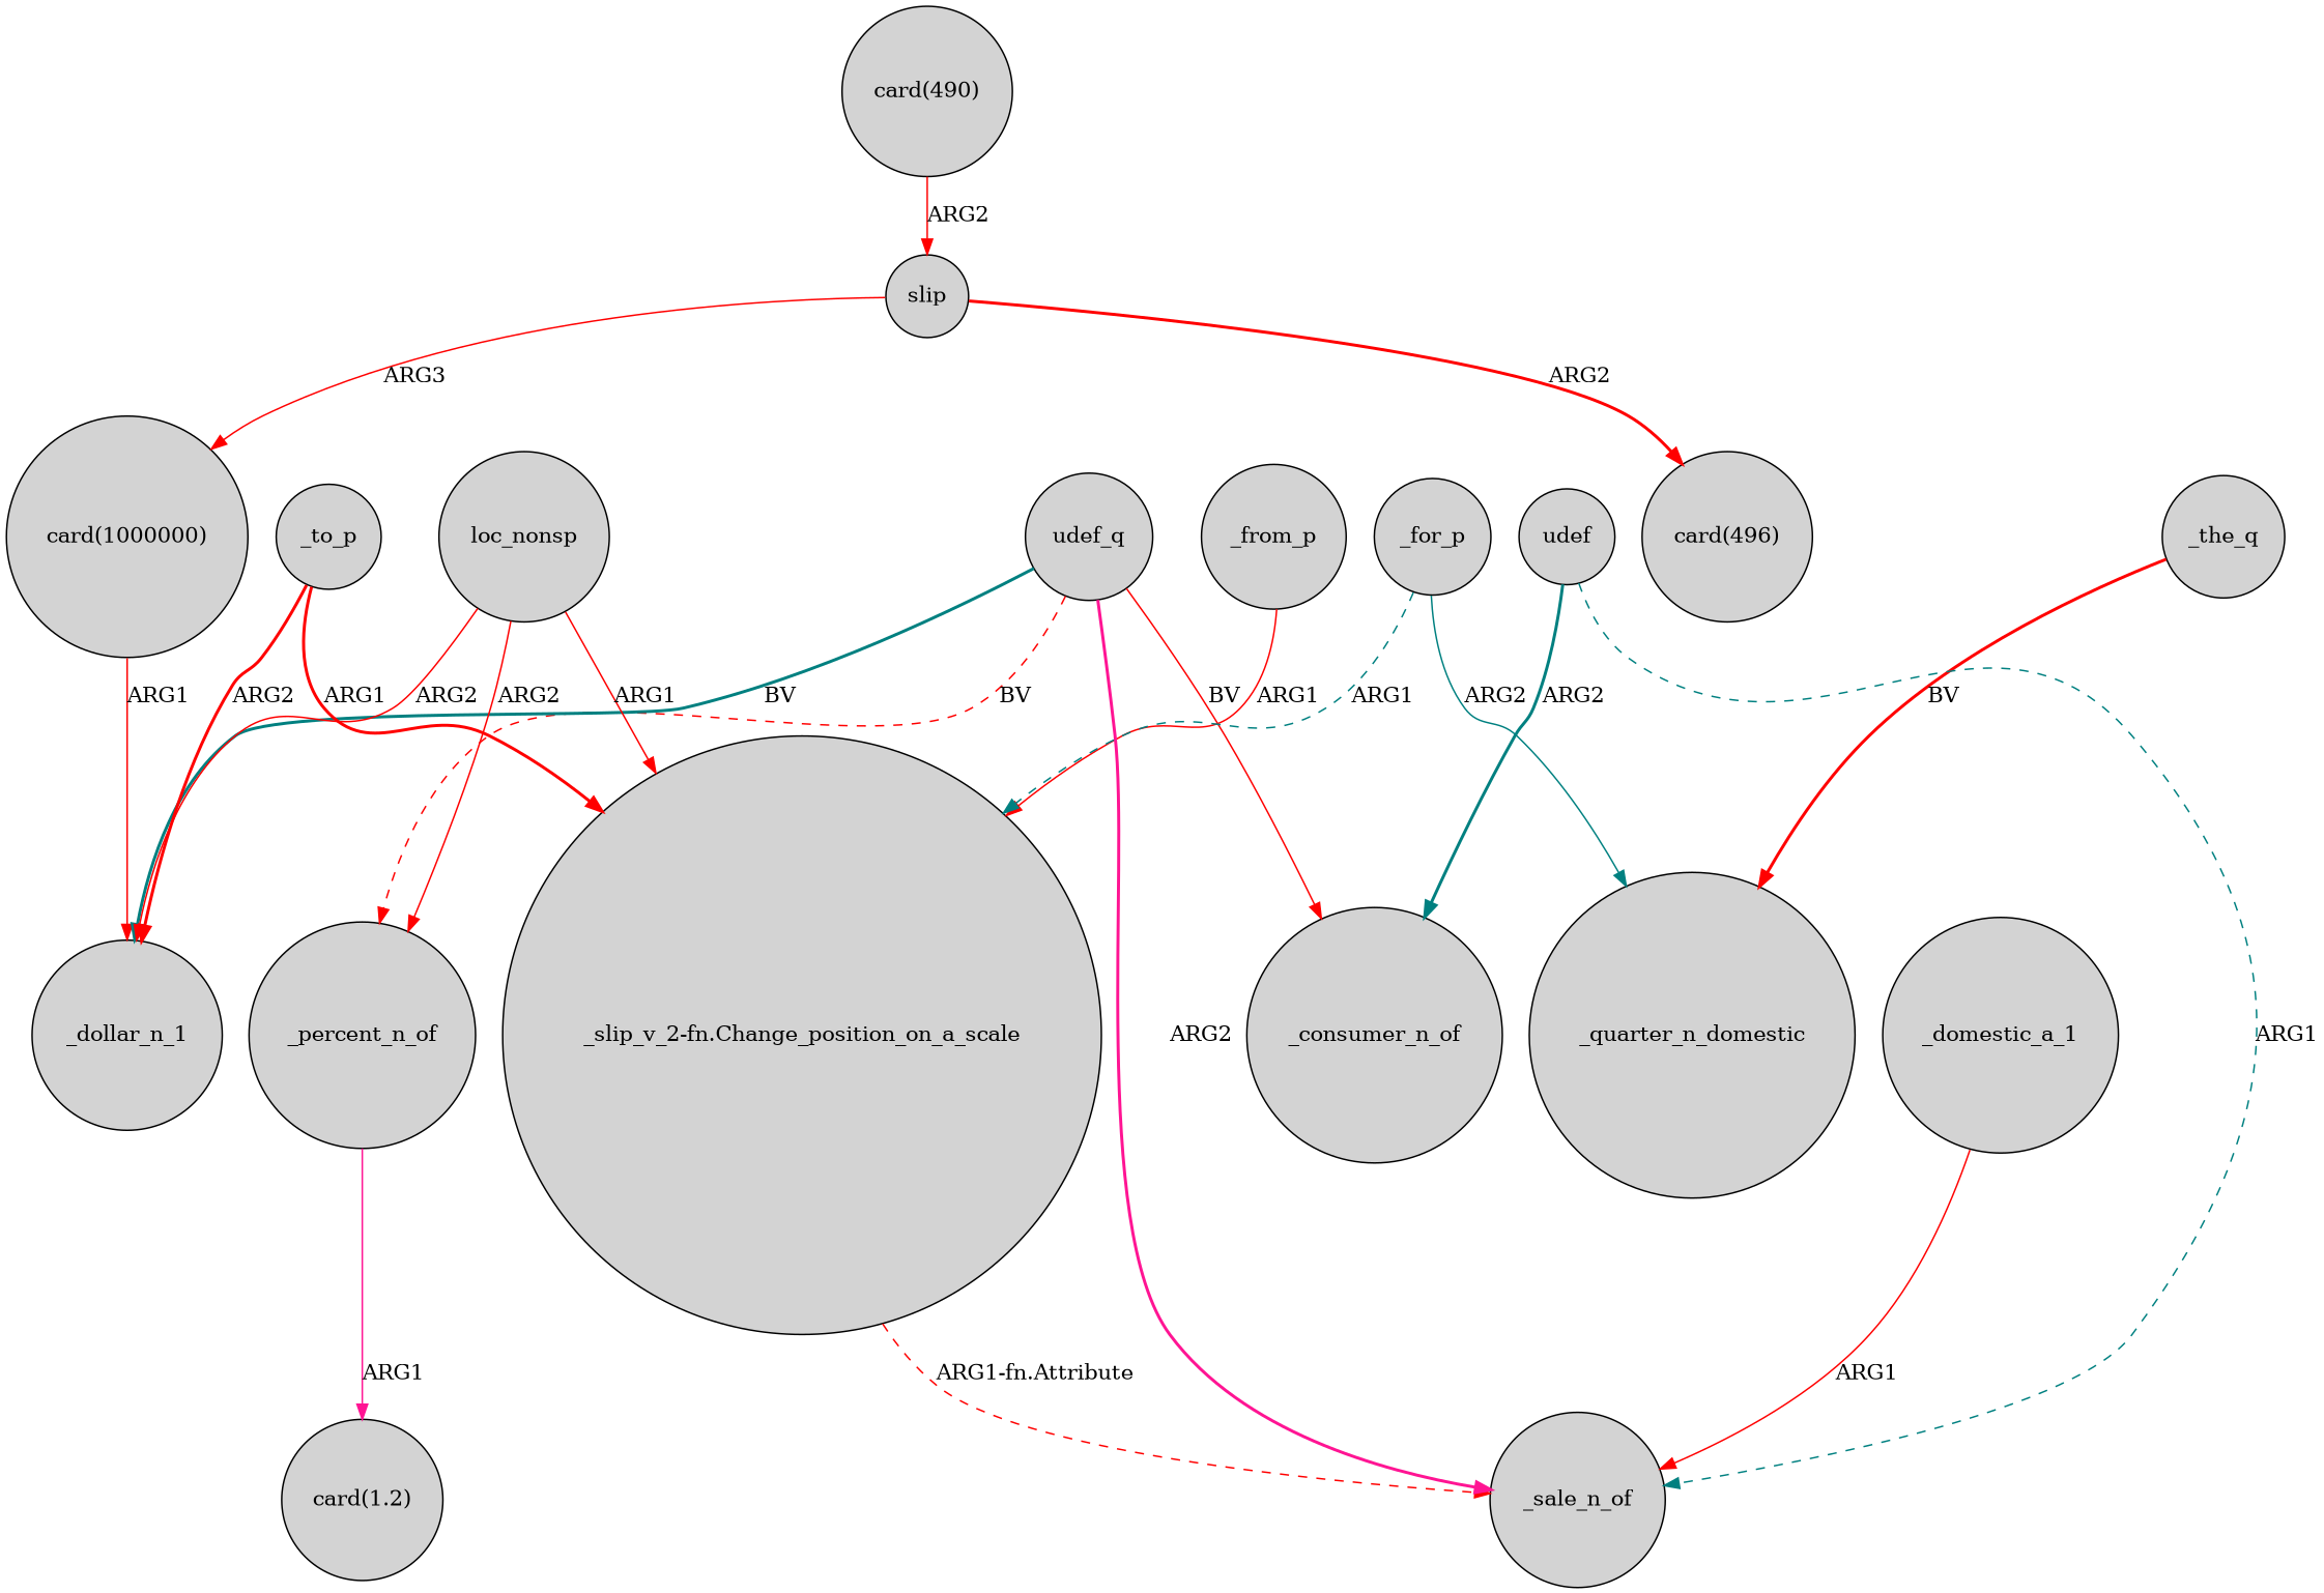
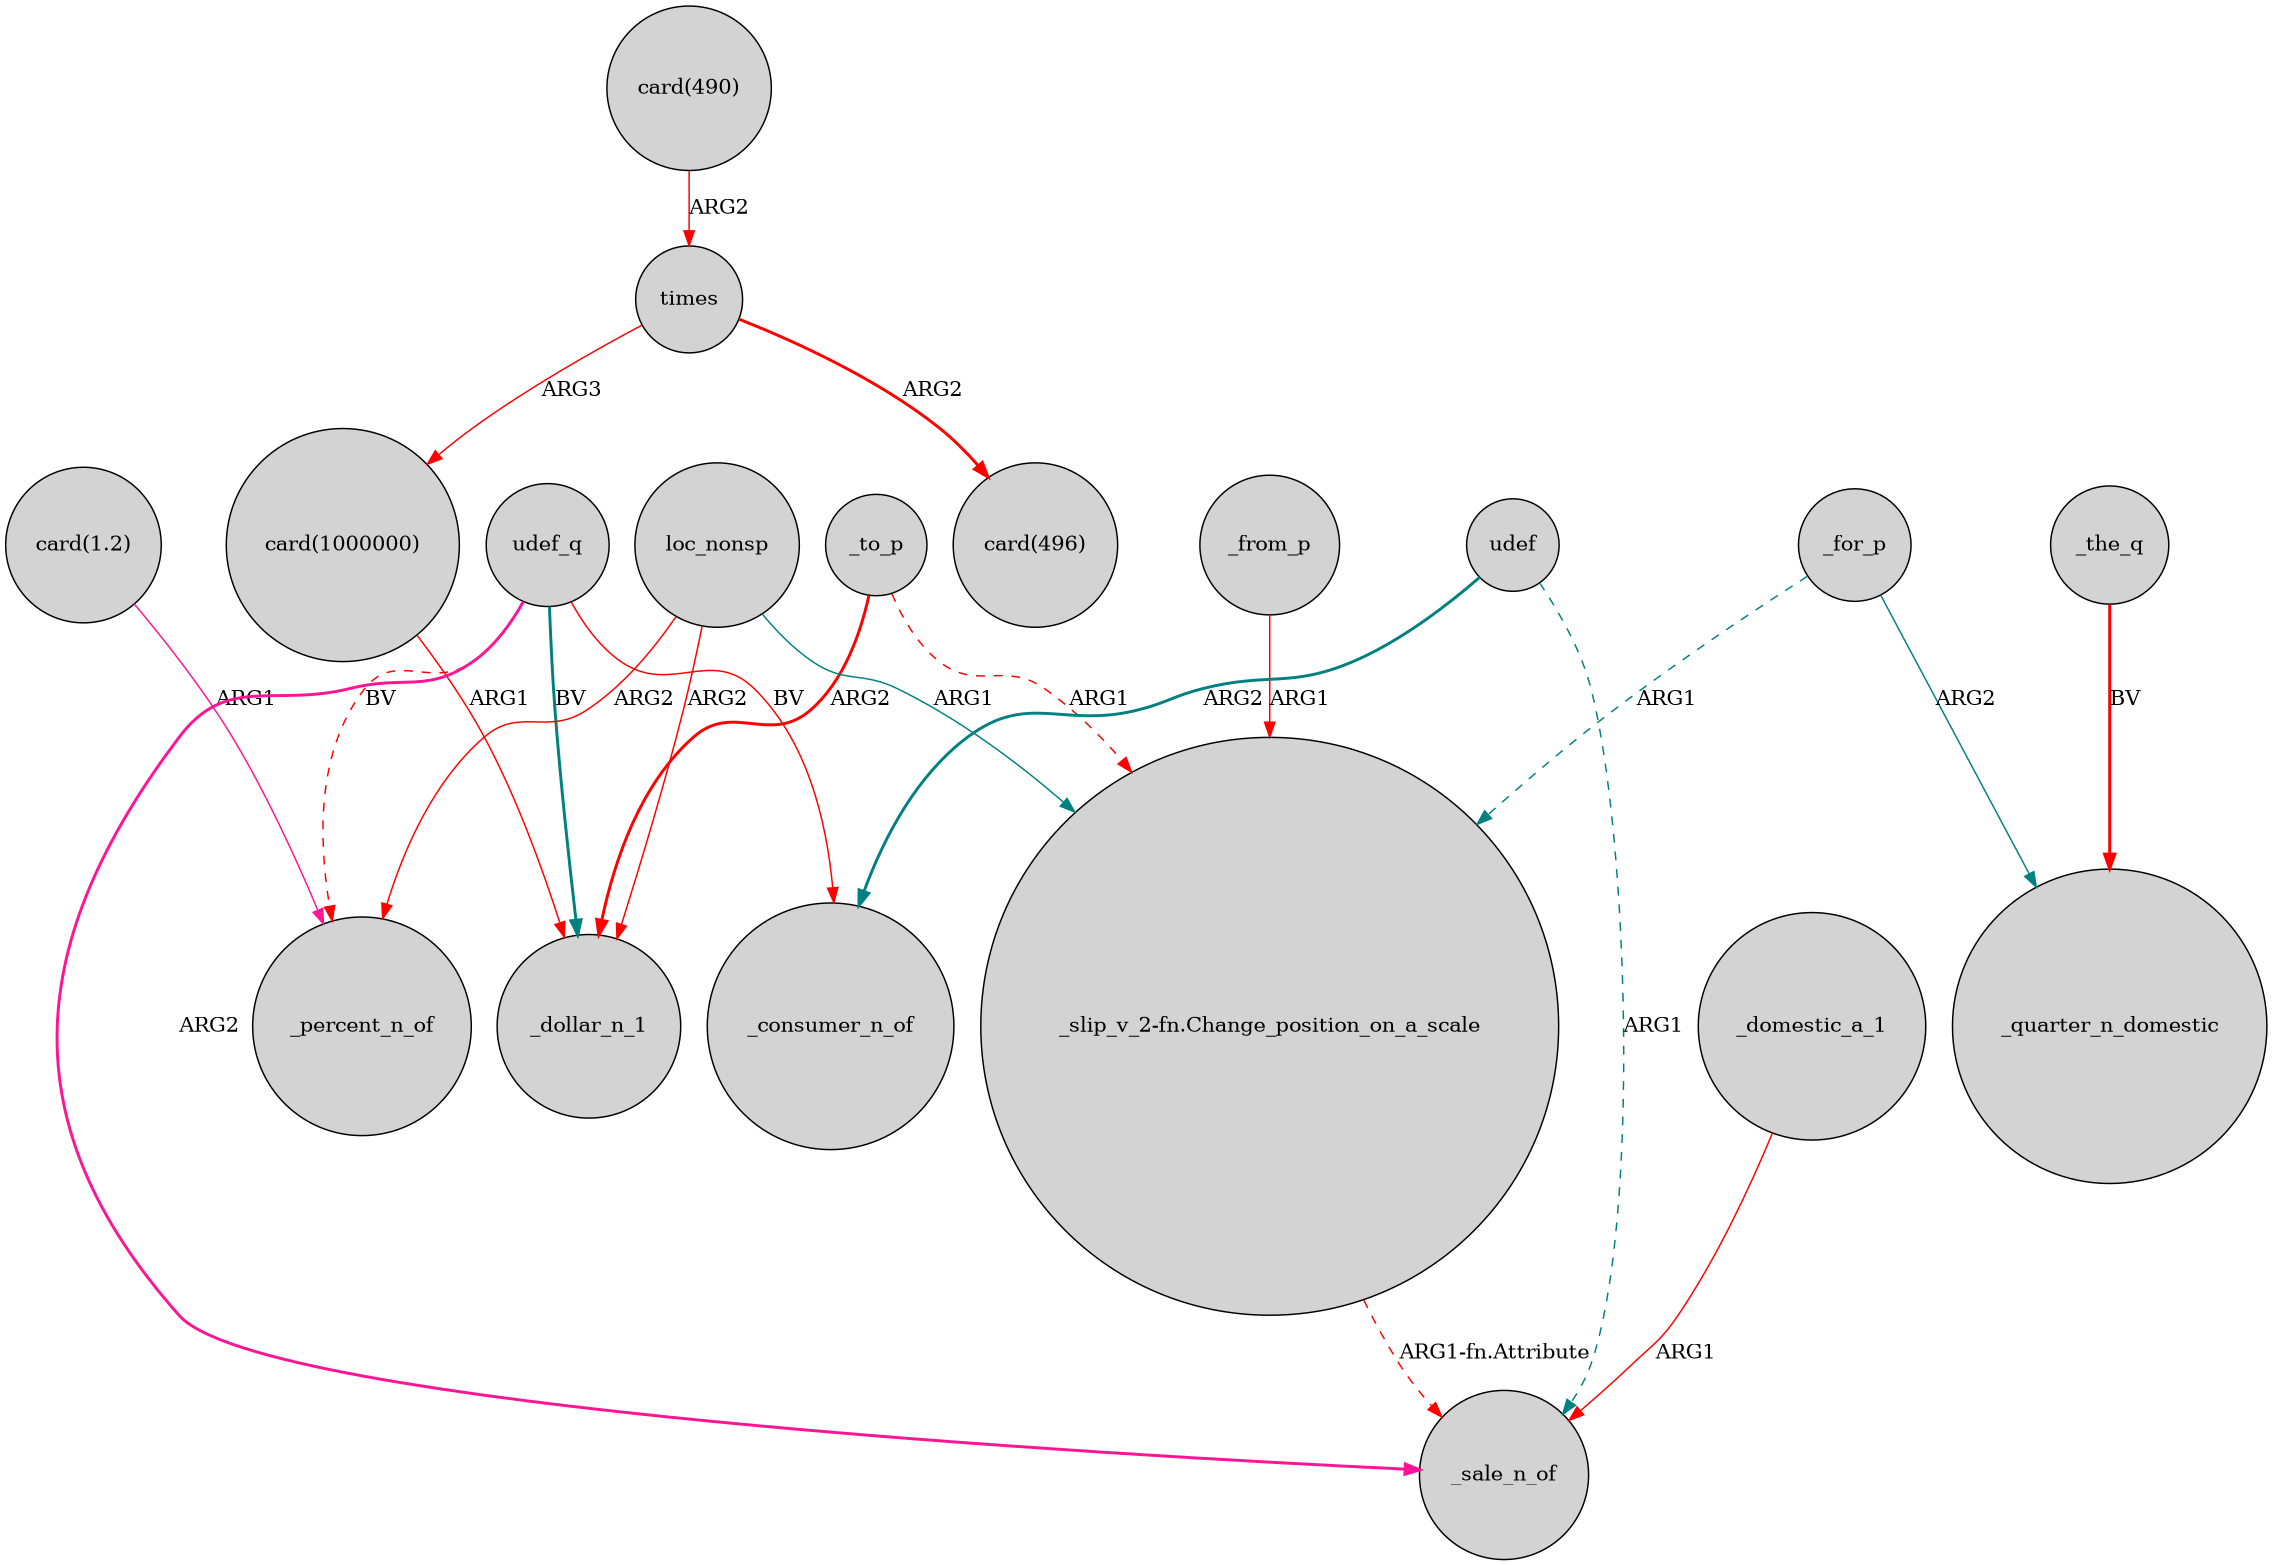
  digraph {
    node [shape=circle style=filled]
    edge [color=red style=solid]
    "card(1.2)"
    _percent_n_of
    _from_p
    "_slip_v_2-fn.Change_position_on_a_scale"
    _sale_n_of
    n6 [label=_quarter_n_domestic]
    _the_q
-   times [label=slip]
+   times
    "card(1000000)"
    "card(496)"
    _dollar_n_1
    "card(490)"
    udef_q
    _consumer_n_of
    _to_p
    _for_p
    loc_nonsp
    _domestic_a_1
    n19 [label=udef]
-   _percent_n_of -> "card(1.2)" [color=deeppink label=ARG1]
+   "card(1.2)" -> _percent_n_of [color=deeppink label=ARG1]
    _from_p -> "_slip_v_2-fn.Change_position_on_a_scale" [label=ARG1]
    "_slip_v_2-fn.Change_position_on_a_scale" -> _sale_n_of [label="ARG1-fn.Attribute" style=dashed]
    _the_q -> n6 [label=BV style=bold]
    times -> "card(1000000)" [label=ARG3]
    times -> "card(496)" [label=ARG2 style=bold]
    "card(1000000)" -> _dollar_n_1 [label=ARG1]
    "card(490)" -> times [label=ARG2]
    udef_q -> _percent_n_of [label=BV style=dashed]
    udef_q -> _sale_n_of [color=deeppink label=ARG2 style=bold]
    udef_q -> _dollar_n_1 [color=teal label=BV style=bold]
    udef_q -> _consumer_n_of [label=BV]
-   _to_p -> "_slip_v_2-fn.Change_position_on_a_scale" [label=ARG1 style=bold]
+   _to_p -> "_slip_v_2-fn.Change_position_on_a_scale" [label=ARG1 style=dashed]
    _to_p -> _dollar_n_1 [label=ARG2 style=bold]
    _for_p -> "_slip_v_2-fn.Change_position_on_a_scale" [color=teal label=ARG1 style=dashed]
    _for_p -> n6 [color=teal label=ARG2]
    loc_nonsp -> _percent_n_of [label=ARG2]
-   loc_nonsp -> "_slip_v_2-fn.Change_position_on_a_scale" [label=ARG1]
+   loc_nonsp -> "_slip_v_2-fn.Change_position_on_a_scale" [color=teal label=ARG1]
    loc_nonsp -> _dollar_n_1 [label=ARG2]
    _domestic_a_1 -> _sale_n_of [label=ARG1]
    n19 -> _sale_n_of [color=teal label=ARG1 style=dashed]
    n19 -> _consumer_n_of [color=teal label=ARG2 style=bold]
  }
